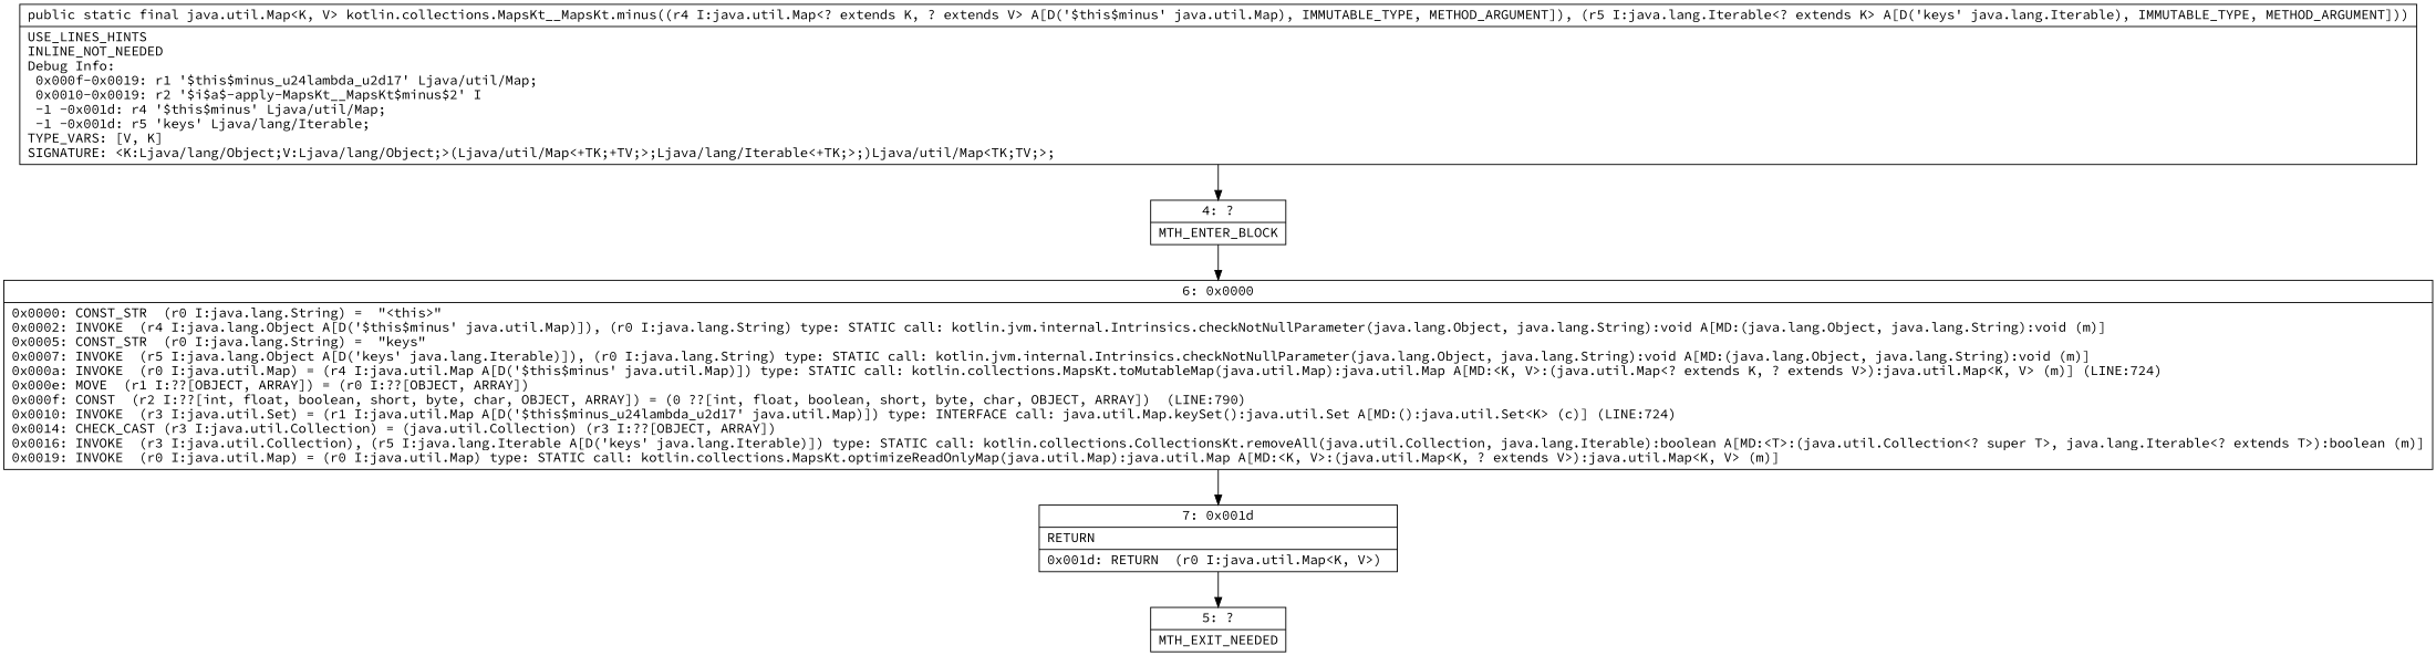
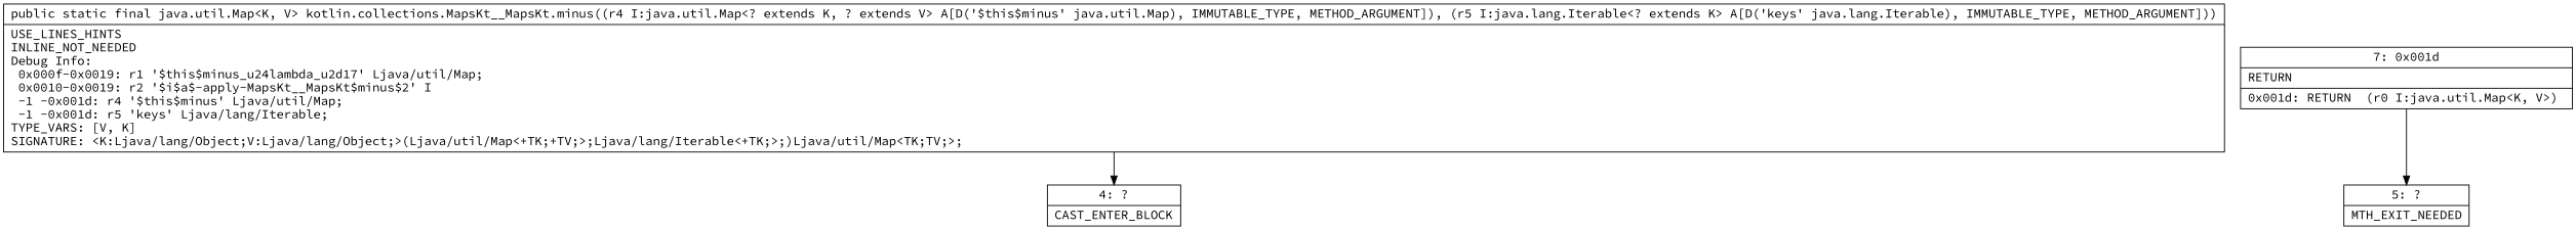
  digraph {
    fontname="Source Code Pro"
    node [fontname="Source Code Pro" shape=record]
    edge [fontname="Source Code Pro"]
-   n1 [label="{4\:\ ?|MTH_ENTER_BLOCK\l}"]
-   n2 [label="{6\:\ 0x0000|0x0000: CONST_STR  (r0 I:java.lang.String) =  \"\<this\>\" \l0x0002: INVOKE  (r4 I:java.lang.Object A[D('$this$minus' java.util.Map)]), (r0 I:java.lang.String) type: STATIC call: kotlin.jvm.internal.Intrinsics.checkNotNullParameter(java.lang.Object, java.lang.String):void A[MD:(java.lang.Object, java.lang.String):void (m)]\l0x0005: CONST_STR  (r0 I:java.lang.String) =  \"keys\" \l0x0007: INVOKE  (r5 I:java.lang.Object A[D('keys' java.lang.Iterable)]), (r0 I:java.lang.String) type: STATIC call: kotlin.jvm.internal.Intrinsics.checkNotNullParameter(java.lang.Object, java.lang.String):void A[MD:(java.lang.Object, java.lang.String):void (m)]\l0x000a: INVOKE  (r0 I:java.util.Map) = (r4 I:java.util.Map A[D('$this$minus' java.util.Map)]) type: STATIC call: kotlin.collections.MapsKt.toMutableMap(java.util.Map):java.util.Map A[MD:\<K, V\>:(java.util.Map\<? extends K, ? extends V\>):java.util.Map\<K, V\> (m)] (LINE:724)\l0x000e: MOVE  (r1 I:??[OBJECT, ARRAY]) = (r0 I:??[OBJECT, ARRAY]) \l0x000f: CONST  (r2 I:??[int, float, boolean, short, byte, char, OBJECT, ARRAY]) = (0 ??[int, float, boolean, short, byte, char, OBJECT, ARRAY])  (LINE:790)\l0x0010: INVOKE  (r3 I:java.util.Set) = (r1 I:java.util.Map A[D('$this$minus_u24lambda_u2d17' java.util.Map)]) type: INTERFACE call: java.util.Map.keySet():java.util.Set A[MD:():java.util.Set\<K\> (c)] (LINE:724)\l0x0014: CHECK_CAST (r3 I:java.util.Collection) = (java.util.Collection) (r3 I:??[OBJECT, ARRAY]) \l0x0016: INVOKE  (r3 I:java.util.Collection), (r5 I:java.lang.Iterable A[D('keys' java.lang.Iterable)]) type: STATIC call: kotlin.collections.CollectionsKt.removeAll(java.util.Collection, java.lang.Iterable):boolean A[MD:\<T\>:(java.util.Collection\<? super T\>, java.lang.Iterable\<? extends T\>):boolean (m)]\l0x0019: INVOKE  (r0 I:java.util.Map) = (r0 I:java.util.Map) type: STATIC call: kotlin.collections.MapsKt.optimizeReadOnlyMap(java.util.Map):java.util.Map A[MD:\<K, V\>:(java.util.Map\<K, ? extends V\>):java.util.Map\<K, V\> (m)]\l}"]
+   n1 [label="{4\:\ ?|CAST_ENTER_BLOCK\l}"]
    n3 [label="{7\:\ 0x001d|RETURN\l|0x001d: RETURN  (r0 I:java.util.Map\<K, V\>) \l}"]
    n4 [label="{5\:\ ?|MTH_EXIT_NEEDED\l}"]
    n5 [label="{public static final java.util.Map\<K, V\> kotlin.collections.MapsKt__MapsKt.minus((r4 I:java.util.Map\<? extends K, ? extends V\> A[D('$this$minus' java.util.Map), IMMUTABLE_TYPE, METHOD_ARGUMENT]), (r5 I:java.lang.Iterable\<? extends K\> A[D('keys' java.lang.Iterable), IMMUTABLE_TYPE, METHOD_ARGUMENT]))  | USE_LINES_HINTS\lINLINE_NOT_NEEDED\lDebug Info:\l  0x000f\-0x0019: r1 '$this$minus_u24lambda_u2d17' Ljava\/util\/Map;\l  0x0010\-0x0019: r2 '$i$a$\-apply\-MapsKt__MapsKt$minus$2' I\l  \-1 \-0x001d: r4 '$this$minus' Ljava\/util\/Map;\l  \-1 \-0x001d: r5 'keys' Ljava\/lang\/Iterable;\lTYPE_VARS: [V, K]\lSIGNATURE: \<K:Ljava\/lang\/Object;V:Ljava\/lang\/Object;\>(Ljava\/util\/Map\<+TK;+TV;\>;Ljava\/lang\/Iterable\<+TK;\>;)Ljava\/util\/Map\<TK;TV;\>;\l}"]
-   n1 -> n2
-   n2 -> n3
    n3 -> n4
    n5 -> n1
  }
